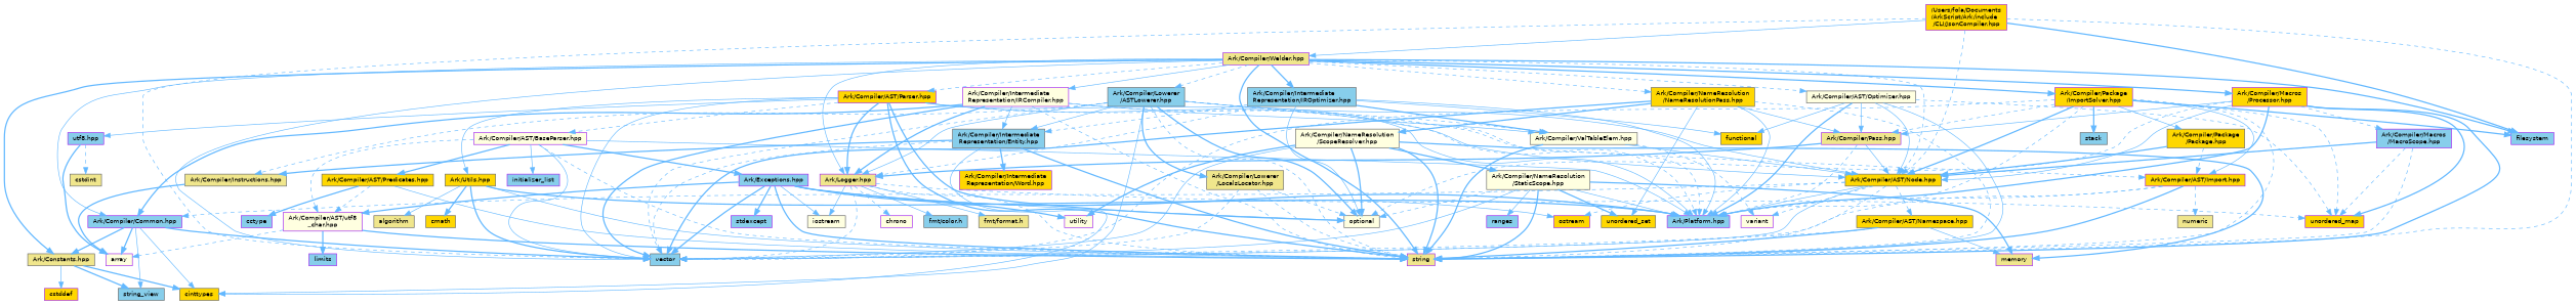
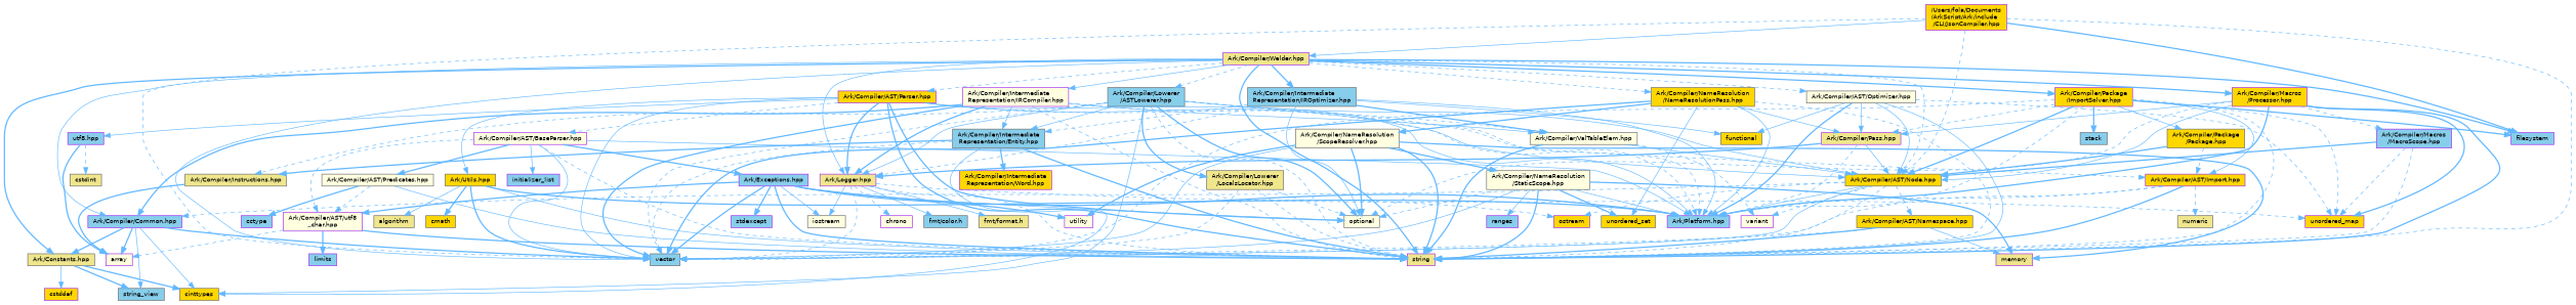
  digraph {
    node [color=purple fillcolor=gold fontname=Helvetica fontsize=10 shape=box style=filled]
    edge [color=steelblue1 fontname=Helvetica fontsize=10 labelfontname=Helvetica labelfontsize=10 style=bold]
    n1 [fontcolor=black height=0.2 label="/Users/fola/Documents\l/ArkScript/Ark/include\l/CLI/JsonCompiler.hpp" width=0.4]
    n2 [color=gray40 fillcolor=skyblue height=0.2 label=vector width=0.4]
    n3 [fillcolor=khaki height=0.2 label=string width=0.4]
    n4 [fillcolor=skyblue height=0.2 label=filesystem width=0.4]
    n5 [color=gray40 height=0.2 label="Ark/Compiler/AST/Node.hpp" width=0.4]
    n6 [fillcolor=khaki height=0.2 label="Ark/Compiler/Welder.hpp" width=0.4]
    n7 [fillcolor=lightyellow height=0.2 label=variant width=0.4]
    n8 [height=0.2 label=ostream width=0.4]
    n9 [color=gray40 height=0.2 label="Ark/Compiler/AST/Namespace.hpp" width=0.4]
    n10 [fillcolor=skyblue height=0.2 label="Ark/Compiler/Common.hpp" width=0.4]
    n11 [fillcolor=skyblue height=0.2 label="Ark/Platform.hpp" width=0.4]
    n12 [color=gray40 fillcolor=khaki height=0.2 label="Ark/Constants.hpp" width=0.4]
    n13 [height=0.2 label="Ark/Compiler/AST/Parser.hpp" width=0.4]
    n14 [fillcolor=khaki height=0.2 label="Ark/Logger.hpp" width=0.4]
    n15 [color=gray40 fillcolor=skyblue height=0.2 label="Ark/Compiler/Lowerer\l/ASTLowerer.hpp" width=0.4]
    n16 [color=gray40 fillcolor=skyblue height=0.2 label="Ark/Compiler/Intermediate\lRepresentation/IROptimizer.hpp" width=0.4]
    n17 [fillcolor=lightyellow height=0.2 label="Ark/Compiler/Intermediate\lRepresentation/IRCompiler.hpp" width=0.4]
    n18 [height=0.2 label="Ark/Compiler/Package\l/ImportSolver.hpp" width=0.4]
    n19 [height=0.2 label="Ark/Compiler/Macros\l/Processor.hpp" width=0.4]
    n20 [color=gray40 fillcolor=lightyellow height=0.2 label="Ark/Compiler/AST/Optimizer.hpp" width=0.4]
    n21 [color=gray40 height=0.2 label="Ark/Compiler/NameResolution\l/NameResolutionPass.hpp" width=0.4]
    n22 [fillcolor=khaki height=0.2 label=memory width=0.4]
    n23 [fillcolor=lightyellow height=0.2 label=array width=0.4]
    n24 [color=gray40 fillcolor=skyblue height=0.2 label=string_view width=0.4]
    n25 [color=gray40 height=0.2 label=cinttypes width=0.4]
    n26 [height=0.2 label=cstddef width=0.4]
    n27 [fillcolor=lightyellow height=0.2 label="Ark/Compiler/AST/BaseParser.hpp" width=0.4]
    n28 [color=gray40 fillcolor=lightyellow height=0.2 label=optional width=0.4]
    n29 [height=0.2 label="Ark/Compiler/AST/Import.hpp" width=0.4]
    n30 [color=gray40 height=0.2 label="Ark/Utils.hpp" width=0.4]
    n31 [fillcolor=skyblue height=0.2 label="utf8.hpp" width=0.4]
    n32 [color=gray40 fillcolor=lightyellow height=0.2 label=iostream width=0.4]
    n33 [color=gray40 fillcolor=khaki height=0.2 label="fmt/format.h" width=0.4]
    n34 [fillcolor=lightyellow height=0.2 label=chrono width=0.4]
    n35 [height=0.2 label=unordered_map width=0.4]
    n36 [color=gray40 fillcolor=skyblue height=0.2 label="fmt/color.h" width=0.4]
    n37 [color=gray40 fillcolor=khaki height=0.2 label="Ark/Compiler/Instructions.hpp" width=0.4]
    n38 [color=gray40 fillcolor=skyblue height=0.2 label="Ark/Compiler/Intermediate\lRepresentation/Entity.hpp" width=0.4]
    n39 [color=gray40 fillcolor=lightyellow height=0.2 label="Ark/Compiler/ValTableElem.hpp" width=0.4]
    n40 [color=gray40 fillcolor=khaki height=0.2 label="Ark/Compiler/Lowerer\l/LocalsLocator.hpp" width=0.4]
    n41 [color=gray40 height=0.2 label=functional width=0.4]
    n42 [color=gray40 fillcolor=skyblue height=0.2 label=stack width=0.4]
    n43 [fillcolor=khaki height=0.2 label="Ark/Compiler/Pass.hpp" width=0.4]
    n44 [color=gray40 height=0.2 label="Ark/Compiler/Package\l/Package.hpp" width=0.4]
    n45 [fillcolor=skyblue height=0.2 label="Ark/Compiler/Macros\l/MacroScope.hpp" width=0.4]
    n46 [color=gray40 height=0.2 label=unordered_set width=0.4]
    n47 [color=gray40 fillcolor=lightyellow height=0.2 label="Ark/Compiler/NameResolution\l/ScopeResolver.hpp" width=0.4]
    n48 [fillcolor=skyblue height=0.2 label=initializer_list width=0.4]
    n49 [fillcolor=skyblue height=0.2 label="Ark/Exceptions.hpp" width=0.4]
    n50 [fillcolor=lightyellow height=0.2 label="Ark/Compiler/AST/utf8\l_char.hpp" width=0.4]
-   n51 [color=gray40 height=0.2 label="Ark/Compiler/AST/Predicates.hpp" width=0.4]
+   n51 [color=gray40 fillcolor=lightyellow height=0.2 label="Ark/Compiler/AST/Predicates.hpp" width=0.4]
    n52 [color=gray40 fillcolor=khaki height=0.2 label=numeric width=0.4]
    n53 [color=gray40 fillcolor=khaki height=0.2 label=algorithm width=0.4]
    n54 [color=gray40 height=0.2 label=cmath width=0.4]
    n55 [color=gray40 fillcolor=khaki height=0.2 label=cstdint width=0.4]
    n56 [fillcolor=lightyellow height=0.2 label=utility width=0.4]
    n57 [fillcolor=skyblue height=0.2 label=stdexcept width=0.4]
    n58 [fillcolor=skyblue height=0.2 label=limits width=0.4]
    n59 [fillcolor=skyblue height=0.2 label=cctype width=0.4]
    n60 [height=0.2 label="Ark/Compiler/Intermediate\lRepresentation/Word.hpp" width=0.4]
    n61 [color=gray40 fillcolor=lightyellow height=0.2 label="Ark/Compiler/NameResolution\l/StaticScope.hpp" width=0.4]
    n62 [fillcolor=skyblue height=0.2 label=ranges width=0.4]
    n1 -> n2 [style=dashed]
    n1 -> n3 [style=dashed]
    n1 -> n4
    n1 -> n5 [style=dashed]
    n1 -> n6 [style=solid]
    n5 -> n2 [style=solid]
    n5 -> n3 [style=dashed]
    n5 -> n7 [style=dashed]
    n5 -> n8 [style=dashed]
    n5 -> n9 [style=dashed]
    n5 -> n10 [style=dashed]
    n5 -> n11 [style=solid]
    n6 -> n2 [style=solid]
    n6 -> n3
    n6 -> n4
    n6 -> n5 [style=dashed]
    n6 -> n10 [style=solid]
    n6 -> n12
    n6 -> n13 [style=dashed]
    n6 -> n14 [style=solid]
    n6 -> n15 [style=dashed]
    n6 -> n16
    n6 -> n17 [style=solid]
    n6 -> n18
    n6 -> n19
    n6 -> n20 [style=dashed]
    n6 -> n21 [style=dashed]
    n9 -> n2 [style=dashed]
    n9 -> n3
    n9 -> n22 [style=solid]
    n10 -> n2
    n10 -> n12
    n10 -> n23
    n10 -> n24 [style=solid]
    n10 -> n25 [style=solid]
    n12 -> n24
    n12 -> n25
    n12 -> n26 [style=solid]
    n13 -> n2 [style=solid]
    n13 -> n3
    n13 -> n5 [style=solid]
    n13 -> n11 [style=solid]
    n13 -> n14
    n13 -> n27 [style=dashed]
    n13 -> n28
    n13 -> n29 [style=dashed]
    n13 -> n30 [style=solid]
    n13 -> n31 [style=solid]
    n14 -> n2 [style=dashed]
    n14 -> n3 [style=dashed]
    n14 -> n32 [style=solid]
    n14 -> n33 [style=solid]
    n14 -> n34 [style=dashed]
    n14 -> n35 [style=dashed]
    n14 -> n36 [style=solid]
    n15 -> n2 [style=dashed]
    n15 -> n3 [style=dashed]
    n15 -> n5 [style=solid]
    n15 -> n11 [style=dashed]
    n15 -> n14 [style=solid]
    n15 -> n25 [style=solid]
    n15 -> n28
    n15 -> n37 [style=dashed]
    n15 -> n38 [style=solid]
    n15 -> n39 [style=dashed]
    n15 -> n40
    n16 -> n11 [style=solid]
    n16 -> n14 [style=dashed]
    n16 -> n28 [style=solid]
    n16 -> n38 [style=dashed]
    n16 -> n39
    n16 -> n41 [style=solid]
    n17 -> n2
    n17 -> n3 [style=dashed]
    n17 -> n10
    n17 -> n11 [style=dashed]
    n17 -> n14
    n17 -> n38 [style=solid]
    n17 -> n39 [style=solid]
    n18 -> n2 [style=dashed]
    n18 -> n3 [style=dashed]
    n18 -> n4
    n18 -> n5
    n18 -> n11 [style=dashed]
    n18 -> n29 [style=solid]
    n18 -> n35 [style=dashed]
    n18 -> n42
    n18 -> n43 [style=dashed]
    n18 -> n44 [style=solid]
    n19 -> n3
    n19 -> n5 [style=solid]
    n19 -> n11
    n19 -> n28 [style=dashed]
    n19 -> n35
    n19 -> n43 [style=solid]
    n19 -> n45 [style=dashed]
    n20 -> n3 [style=solid]
    n20 -> n5 [style=solid]
    n20 -> n11
    n20 -> n35 [style=dashed]
    n20 -> n41 [style=solid]
    n20 -> n43 [style=solid]
    n21 -> n2
    n21 -> n3 [style=dashed]
    n21 -> n11 [style=solid]
    n21 -> n43 [style=solid]
    n21 -> n46 [style=solid]
    n21 -> n47
    n27 -> n2 [style=solid]
    n27 -> n3 [style=dashed]
    n27 -> n11 [style=solid]
    n27 -> n48 [style=solid]
    n27 -> n49
    n27 -> n50 [style=dashed]
    n27 -> n51
    n29 -> n2 [style=dashed]
    n29 -> n3
    n29 -> n11 [style=dashed]
    n29 -> n52 [style=dashed]
    n30 -> n2
    n30 -> n3 [style=solid]
    n30 -> n11
    n30 -> n53 [style=solid]
    n30 -> n54
    n31 -> n23
    n31 -> n55 [style=dashed]
    n37 -> n23
    n38 -> n2 [style=dashed]
    n38 -> n3
    n38 -> n25 [style=solid]
    n38 -> n37
    n38 -> n60
    n39 -> n3
    n39 -> n5 [style=solid]
    n39 -> n7 [style=dashed]
    n40 -> n2 [style=dashed]
    n40 -> n3 [style=dashed]
    n40 -> n28 [style=dashed]
    n43 -> n5 [style=solid]
    n43 -> n11 [style=dashed]
    n43 -> n14
    n44 -> n5
    n44 -> n29 [style=dashed]
    n45 -> n3 [style=dashed]
    n45 -> n5
    n45 -> n35 [style=dashed]
    n47 -> n2 [style=solid]
    n47 -> n3
    n47 -> n22
    n47 -> n28
    n47 -> n56
    n47 -> n61
    n49 -> n2
    n49 -> n3
-   n49 -> n8 [style=solid]
+   n49 -> n8 [style=dashed]
    n49 -> n11
    n49 -> n28 [style=solid]
    n49 -> n32 [style=solid]
    n49 -> n50
    n49 -> n56
    n49 -> n57
    n50 -> n3
    n50 -> n23 [style=dashed]
    n50 -> n58
    n51 -> n3 [style=solid]
    n51 -> n50 [style=dashed]
    n51 -> n59
    n61 -> n2 [style=solid]
    n61 -> n3
    n61 -> n11 [style=solid]
    n61 -> n22
    n61 -> n28 [style=dashed]
    n61 -> n46
    n61 -> n62 [style=solid]
  }
